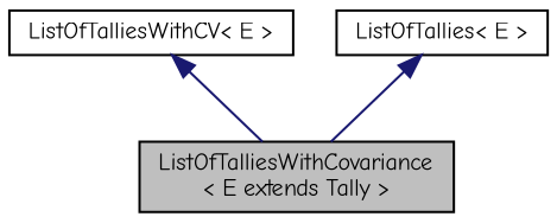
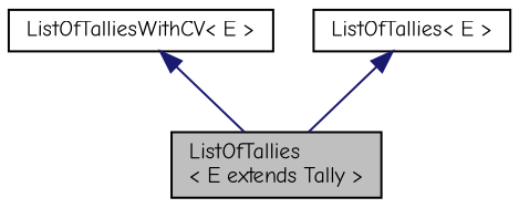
  digraph {
    fontname="Comic Neue"
    node [color=black fontname="Comic Neue" fontsize=10 shape=record]
    edge [color=midnightblue dir=back fontname="Comic Neue" fontsize=10 labelfontname=Helvetica labelfontsize=10 style=solid]
-   n1 [fillcolor=grey75 fontcolor=black height=0.2 label="ListOfTalliesWithCovariance\l\< E extends Tally \>" style=filled width=0.4]
+   n1 [fillcolor=grey75 fontcolor=black height=0.2 label="ListOfTallies\l\< E extends Tally \>" style=filled width=0.4]
    n2 [height=0.2 label="ListOfTalliesWithCV\< E \>" width=0.4]
    n3 [height=0.2 label="ListOfTallies\< E \>" width=0.4]
    n2 -> n1
    n3 -> n1
  }
